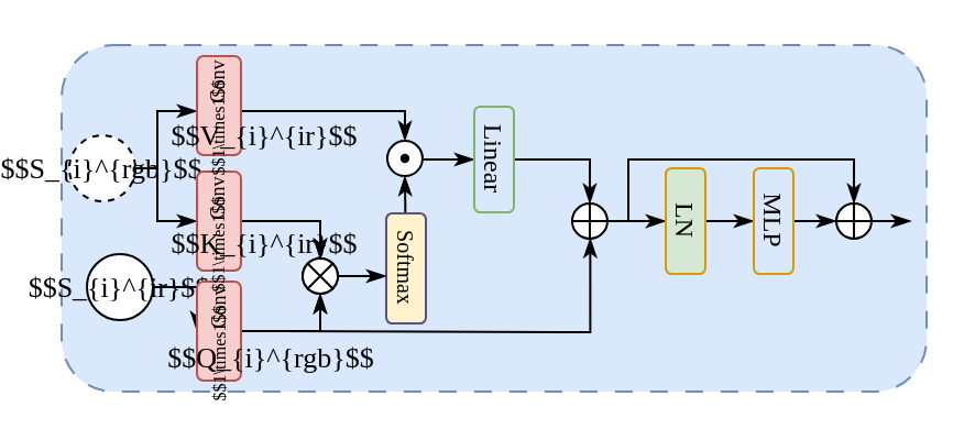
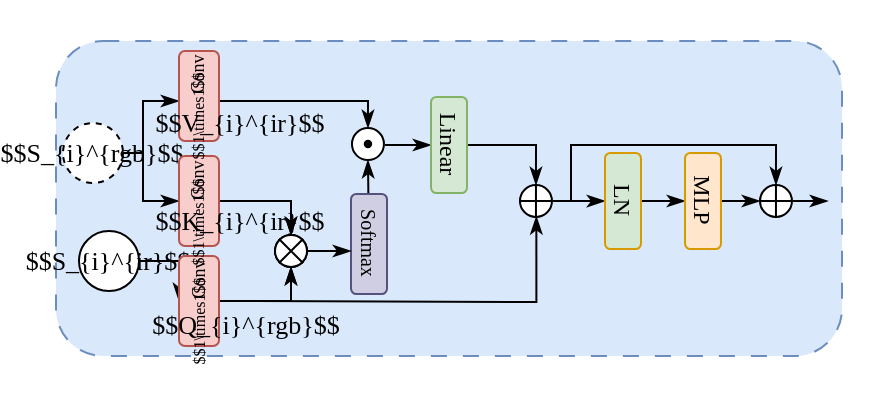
  <mxCell id="0" />
  <mxCell id="1" parent="0" />
  <mxCell id="2" value="" style="rounded=1;whiteSpace=wrap;html=1;fillColor=#dae8fc;fontFamily=Times New Roman;strokeColor=#6c8ebf;dashed=1;dashPattern=8 8;" vertex="1" parent="1"><mxGeometry x="20.5" y="20" width="393" height="157.5" as="geometry" /></mxCell>
  <mxCell id="3" style="edgeStyle=orthogonalEdgeStyle;shape=connector;rounded=0;orthogonalLoop=1;jettySize=auto;html=1;entryX=0.5;entryY=0;entryDx=0;entryDy=0;strokeColor=default;align=center;verticalAlign=middle;fontFamily=Helvetica;fontSize=11;fontColor=default;labelBackgroundColor=default;endArrow=classicThin;endFill=1;" edge="1" parent="1" target="28"><mxGeometry relative="1" as="geometry"><Array as="points"><mxPoint x="176" y="50" /></Array><mxPoint x="102" y="50" as="sourcePoint" /></mxGeometry></mxCell>
  <mxCell id="4" style="edgeStyle=orthogonalEdgeStyle;shape=connector;rounded=0;orthogonalLoop=1;jettySize=auto;html=1;entryX=0.5;entryY=0;entryDx=0;entryDy=0;strokeColor=default;align=center;verticalAlign=middle;fontFamily=Times New Roman;fontSize=11;fontColor=default;labelBackgroundColor=default;endArrow=classicThin;endFill=1;" edge="1" parent="1" target="17"><mxGeometry relative="1" as="geometry"><mxPoint x="138" y="115" as="targetPoint" /><Array as="points"><mxPoint x="138" y="100" /></Array><mxPoint x="102" y="100" as="sourcePoint" /></mxGeometry></mxCell>
  <mxCell id="5" style="edgeStyle=orthogonalEdgeStyle;shape=connector;rounded=0;orthogonalLoop=1;jettySize=auto;html=1;entryX=0.5;entryY=1;entryDx=0;entryDy=0;strokeColor=default;align=center;verticalAlign=middle;fontFamily=Times New Roman;fontSize=11;fontColor=default;labelBackgroundColor=default;endArrow=classicThin;endFill=1;" edge="1" parent="1" target="17"><mxGeometry relative="1" as="geometry"><mxPoint x="138" y="135" as="targetPoint" /><Array as="points"><mxPoint x="138" y="150" /></Array><mxPoint x="102" y="150" as="sourcePoint" /></mxGeometry></mxCell>
  <mxCell id="6" style="shape=connector;rounded=0;orthogonalLoop=1;jettySize=auto;html=1;entryX=0.5;entryY=1;entryDx=0;entryDy=0;strokeColor=default;align=center;verticalAlign=middle;fontFamily=Helvetica;fontSize=11;fontColor=default;labelBackgroundColor=default;endArrow=classicThin;endFill=1;" edge="1" parent="1" source="7" target="28"><mxGeometry relative="1" as="geometry" /></mxCell>
- <mxCell id="7" value="Softmax" style="rounded=1;whiteSpace=wrap;html=1;horizontal=0;flipV=0;flipH=0;rotation=-180;fontFamily=Times New Roman;fillColor=#fff2cc;strokeColor=#56517e;spacingTop=-2;fontSize=10;" vertex="1" parent="1"><mxGeometry x="168" y="96.5" width="18" height="50" as="geometry" /></mxCell>
+ <mxCell id="7" value="Softmax" style="rounded=1;whiteSpace=wrap;html=1;horizontal=0;flipV=0;flipH=0;rotation=-180;fontFamily=Times New Roman;fillColor=#d0cee2;strokeColor=#56517e;spacingTop=-2;fontSize=10;" vertex="1" parent="1"><mxGeometry x="168" y="96.5" width="18" height="50" as="geometry" /></mxCell>
  <mxCell id="8" style="shape=connector;rounded=0;orthogonalLoop=1;jettySize=auto;html=1;entryX=1;entryY=0.5;entryDx=0;entryDy=0;strokeColor=default;align=center;verticalAlign=middle;fontFamily=Times New Roman;fontSize=11;fontColor=default;labelBackgroundColor=default;endArrow=classicThin;endFill=1;exitX=1;exitY=0.5;exitDx=0;exitDy=0;" edge="1" parent="1" target="10"><mxGeometry relative="1" as="geometry"><mxPoint x="185" y="72" as="sourcePoint" /><mxPoint x="206" y="72" as="targetPoint" /></mxGeometry></mxCell>
  <mxCell id="9" style="edgeStyle=orthogonalEdgeStyle;shape=connector;rounded=0;orthogonalLoop=1;jettySize=auto;html=1;entryX=0.5;entryY=0;entryDx=0;entryDy=0;strokeColor=default;align=center;verticalAlign=middle;fontFamily=Times New Roman;fontSize=11;fontColor=default;labelBackgroundColor=default;endArrow=classicThin;endFill=1;" edge="1" parent="1" source="10" target="20"><mxGeometry relative="1" as="geometry" /></mxCell>
- <mxCell id="10" value="Linear" style="rounded=1;whiteSpace=wrap;html=1;horizontal=0;rotation=-180;fontFamily=Times New Roman;fillColor=#dae8fc;strokeColor=#82b366;" vertex="1" parent="1"><mxGeometry x="208" y="48" width="18" height="48" as="geometry" /></mxCell>
+ <mxCell id="10" value="Linear" style="rounded=1;whiteSpace=wrap;html=1;horizontal=0;rotation=-180;fontFamily=Times New Roman;fillColor=#d5e8d4;strokeColor=#82b366;" vertex="1" parent="1"><mxGeometry x="208" y="48" width="18" height="48" as="geometry" /></mxCell>
  <mxCell id="11" style="edgeStyle=orthogonalEdgeStyle;shape=connector;rounded=0;orthogonalLoop=1;jettySize=auto;html=1;entryX=1;entryY=0.5;entryDx=0;entryDy=0;strokeColor=default;align=center;verticalAlign=middle;fontFamily=Times New Roman;fontSize=11;fontColor=default;labelBackgroundColor=default;endArrow=classicThin;endFill=1;" edge="1" parent="1" target="13"><mxGeometry relative="1" as="geometry"><mxPoint x="268" y="100.014" as="sourcePoint" /></mxGeometry></mxCell>
  <mxCell id="12" style="edgeStyle=orthogonalEdgeStyle;shape=connector;rounded=0;orthogonalLoop=1;jettySize=auto;html=1;entryX=1;entryY=0.5;entryDx=0;entryDy=0;strokeColor=default;align=center;verticalAlign=middle;fontFamily=Times New Roman;fontSize=11;fontColor=default;labelBackgroundColor=default;endArrow=classicThin;endFill=1;" edge="1" parent="1" source="13" target="15"><mxGeometry relative="1" as="geometry" /></mxCell>
  <mxCell id="13" value="LN" style="rounded=1;whiteSpace=wrap;html=1;fontFamily=Times New Roman;horizontal=0;rotation=-180;fillColor=#d5e8d4;strokeColor=#d79b00;" vertex="1" parent="1"><mxGeometry x="295" y="76" width="18" height="48" as="geometry" /></mxCell>
  <mxCell id="14" style="edgeStyle=orthogonalEdgeStyle;shape=connector;rounded=0;orthogonalLoop=1;jettySize=auto;html=1;entryX=0;entryY=0.5;entryDx=0;entryDy=0;strokeColor=default;align=center;verticalAlign=middle;fontFamily=Times New Roman;fontSize=11;fontColor=default;labelBackgroundColor=default;endArrow=classicThin;endFill=1;" edge="1" parent="1"><mxGeometry relative="1" as="geometry"><mxPoint x="353" y="100" as="sourcePoint" /><mxPoint x="372.48" y="100" as="targetPoint" /></mxGeometry></mxCell>
- <mxCell id="15" value="MLP" style="rounded=1;whiteSpace=wrap;html=1;fontFamily=Times New Roman;horizontal=0;rotation=-180;fillColor=#dae8fc;strokeColor=#d79b00;" vertex="1" parent="1"><mxGeometry x="335" y="76" width="18" height="48" as="geometry" /></mxCell>
+ <mxCell id="15" value="MLP" style="rounded=1;whiteSpace=wrap;html=1;fontFamily=Times New Roman;horizontal=0;rotation=-180;fillColor=#ffe6cc;strokeColor=#d79b00;" vertex="1" parent="1"><mxGeometry x="335" y="76" width="18" height="48" as="geometry" /></mxCell>
  <mxCell id="16" value="" style="group;fontFamily=Times New Roman;" vertex="1" connectable="0" parent="1"><mxGeometry x="130" y="117" width="16" height="16" as="geometry" /></mxCell>
  <mxCell id="17" value="" style="ellipse;whiteSpace=wrap;html=1;aspect=fixed;fontFamily=Times New Roman;" vertex="1" parent="16"><mxGeometry width="16" height="16" as="geometry" /></mxCell>
  <mxCell id="18" value="" style="shape=umlDestroy;whiteSpace=wrap;html=1;strokeWidth=1;targetShapes=umlLifeline;fontFamily=Times New Roman;fontSize=11;fontColor=default;labelBackgroundColor=default;" vertex="1" parent="16"><mxGeometry x="2.004" y="2.004" width="12" height="12" as="geometry" /></mxCell>
  <mxCell id="19" style="edgeStyle=orthogonalEdgeStyle;shape=connector;rounded=0;orthogonalLoop=1;jettySize=auto;html=1;entryX=0.5;entryY=0;entryDx=0;entryDy=0;strokeColor=default;align=center;verticalAlign=middle;fontFamily=Times New Roman;fontSize=11;fontColor=default;labelBackgroundColor=default;endArrow=classicThin;endFill=1;" edge="1" parent="1" source="20" target="22"><mxGeometry relative="1" as="geometry"><Array as="points"><mxPoint x="278" y="100" /><mxPoint x="278" y="72" /><mxPoint x="380" y="72" /></Array></mxGeometry></mxCell>
  <mxCell id="20" value="" style="ellipse;whiteSpace=wrap;html=1;aspect=fixed;container=0;fontFamily=Times New Roman;" vertex="1" parent="1"><mxGeometry x="252.48" y="92" width="16" height="16" as="geometry" /></mxCell>
  <mxCell id="21" value="" style="shape=umlDestroy;whiteSpace=wrap;html=1;strokeWidth=1;targetShapes=umlLifeline;fontFamily=Times New Roman;fontSize=11;fontColor=default;labelBackgroundColor=default;container=0;rotation=45;" vertex="1" parent="1"><mxGeometry x="254.484" y="94" width="12" height="12" as="geometry" /></mxCell>
  <mxCell id="22" value="" style="ellipse;whiteSpace=wrap;html=1;aspect=fixed;container=0;fontFamily=Times New Roman;" vertex="1" parent="1"><mxGeometry x="372.48" y="92" width="16" height="16" as="geometry" /></mxCell>
  <mxCell id="23" value="" style="shape=umlDestroy;whiteSpace=wrap;html=1;strokeWidth=1;targetShapes=umlLifeline;fontFamily=Times New Roman;fontSize=11;fontColor=default;labelBackgroundColor=default;container=0;rotation=45;" vertex="1" parent="1"><mxGeometry x="374.484" y="94.004" width="12" height="12" as="geometry" /></mxCell>
  <mxCell id="24" style="edgeStyle=orthogonalEdgeStyle;shape=connector;rounded=0;orthogonalLoop=1;jettySize=auto;html=1;entryX=1;entryY=0.5;entryDx=0;entryDy=0;strokeColor=default;align=center;verticalAlign=middle;fontFamily=Times New Roman;fontSize=11;fontColor=default;labelBackgroundColor=default;endArrow=classicThin;endFill=1;" edge="1" parent="1"><mxGeometry relative="1" as="geometry"><mxPoint x="146.004" y="125" as="sourcePoint" /><mxPoint x="168" y="125" as="targetPoint" /></mxGeometry></mxCell>
  <mxCell id="25" style="edgeStyle=orthogonalEdgeStyle;shape=connector;rounded=0;orthogonalLoop=1;jettySize=auto;html=1;entryX=0;entryY=0.5;entryDx=0;entryDy=0;strokeColor=default;align=center;verticalAlign=middle;fontFamily=Times New Roman;fontSize=11;fontColor=default;labelBackgroundColor=default;endArrow=classicThin;endFill=1;" edge="1" parent="1"><mxGeometry relative="1" as="geometry"><mxPoint x="387" y="100" as="sourcePoint" /><mxPoint x="406.48" y="100" as="targetPoint" /></mxGeometry></mxCell>
  <mxCell id="26" style="edgeStyle=orthogonalEdgeStyle;shape=connector;rounded=0;orthogonalLoop=1;jettySize=auto;html=1;entryX=0.963;entryY=0.94;entryDx=0;entryDy=0;entryPerimeter=0;strokeColor=default;align=center;verticalAlign=middle;fontFamily=Helvetica;fontSize=11;fontColor=default;labelBackgroundColor=default;endArrow=classicThin;endFill=1;" edge="1" parent="1" target="21"><mxGeometry relative="1" as="geometry"><mxPoint x="102" y="150" as="sourcePoint" /></mxGeometry></mxCell>
  <mxCell id="27" value="" style="group;fontFamily=Times New Roman;" vertex="1" connectable="0" parent="1"><mxGeometry x="167.998" y="63.028" width="18.482" height="18.482" as="geometry" /></mxCell>
  <mxCell id="28" value="" style="ellipse;whiteSpace=wrap;html=1;aspect=fixed;container=0;fontFamily=Times New Roman;" vertex="1" parent="27"><mxGeometry x="0.482" y="0.482" width="16" height="16" as="geometry" /></mxCell>
  <mxCell id="29" value="" style="shape=waypoint;sketch=0;fillStyle=solid;size=6;pointerEvents=1;points=[];fillColor=none;resizable=0;rotatable=0;perimeter=centerPerimeter;snapToPoint=1;fontFamily=Times New Roman;fontSize=11;fontColor=default;labelBackgroundColor=default;strokeWidth=0.1;" vertex="1" parent="27"><mxGeometry x="-1.518" y="-1.518" width="20" height="20" as="geometry" /></mxCell>
  <mxCell id="30" value="" style="group" vertex="1" connectable="0" parent="1"><mxGeometry x="24" y="22" width="122" height="153.5" as="geometry" /></mxCell>
  <mxCell id="31" style="edgeStyle=orthogonalEdgeStyle;shape=connector;rounded=0;orthogonalLoop=1;jettySize=auto;html=1;entryX=0;entryY=0.5;entryDx=0;entryDy=0;strokeColor=default;align=center;verticalAlign=middle;fontFamily=Helvetica;fontSize=11;fontColor=default;labelBackgroundColor=default;endArrow=classicThin;endFill=1;" edge="1" parent="30"><mxGeometry relative="1" as="geometry"><mxPoint x="32" y="54" as="sourcePoint" /><mxPoint x="58" y="28" as="targetPoint" /><Array as="points"><mxPoint x="40" y="54" /><mxPoint x="40" y="28" /></Array></mxGeometry></mxCell>
  <mxCell id="32" style="edgeStyle=orthogonalEdgeStyle;shape=connector;rounded=0;orthogonalLoop=1;jettySize=auto;html=1;entryX=0;entryY=0.5;entryDx=0;entryDy=0;strokeColor=default;align=center;verticalAlign=middle;fontFamily=Helvetica;fontSize=11;fontColor=default;labelBackgroundColor=default;endArrow=classicThin;endFill=1;" edge="1" parent="30"><mxGeometry relative="1" as="geometry"><mxPoint x="30" y="54" as="sourcePoint" /><mxPoint x="58" y="78" as="targetPoint" /><Array as="points"><mxPoint x="40" y="54" /><mxPoint x="40" y="78" /></Array></mxGeometry></mxCell>
  <mxCell id="33" value="$$S_{i}^{rgb}$$" style="ellipse;whiteSpace=wrap;html=1;aspect=fixed;fontFamily=Times New Roman;fontStyle=0;fontSize=13;dashed=1;" vertex="1" parent="30"><mxGeometry y="39" width="30" height="30" as="geometry" /></mxCell>
  <mxCell id="34" style="edgeStyle=orthogonalEdgeStyle;shape=connector;rounded=0;orthogonalLoop=1;jettySize=auto;html=1;entryX=0;entryY=0.5;entryDx=0;entryDy=0;strokeColor=default;align=center;verticalAlign=middle;fontFamily=Times New Roman;fontSize=11;fontColor=default;labelBackgroundColor=default;endArrow=classicThin;endFill=1;" edge="1" parent="30" source="35" target="40"><mxGeometry relative="1" as="geometry" /></mxCell>
  <mxCell id="35" value="&lt;span style=&quot;font-weight: normal;&quot;&gt;$$S_{i}^{ir}$$&lt;/span&gt;" style="ellipse;whiteSpace=wrap;html=1;aspect=fixed;fontFamily=Times New Roman;fontStyle=1;fontSize=13;" vertex="1" parent="30"><mxGeometry x="8" y="93" width="30" height="30" as="geometry" /></mxCell>
  <mxCell id="36" value="" style="rounded=1;whiteSpace=wrap;html=1;fontFamily=Times New Roman;fillColor=#f8cecc;strokeColor=#b85450;horizontal=0;" vertex="1" parent="30"><mxGeometry x="58" y="3" width="20" height="45" as="geometry" /></mxCell>
  <mxCell id="37" style="edgeStyle=orthogonalEdgeStyle;shape=connector;rounded=0;orthogonalLoop=1;jettySize=auto;html=1;entryX=0.5;entryY=0;entryDx=0;entryDy=0;strokeColor=default;align=center;verticalAlign=middle;fontFamily=Times New Roman;fontSize=11;fontColor=default;labelBackgroundColor=default;endArrow=classicThin;endFill=1;" edge="1" parent="30" source="38" target="42"><mxGeometry relative="1" as="geometry"><mxPoint x="114" y="93" as="targetPoint" /><Array as="points"><mxPoint x="114" y="78" /></Array></mxGeometry></mxCell>
  <mxCell id="38" value="" style="rounded=1;whiteSpace=wrap;html=1;fontFamily=Times New Roman;fillColor=#f8cecc;strokeColor=#b85450;" vertex="1" parent="30"><mxGeometry x="58" y="55.5" width="20" height="45" as="geometry" /></mxCell>
  <mxCell id="39" style="edgeStyle=orthogonalEdgeStyle;shape=connector;rounded=0;orthogonalLoop=1;jettySize=auto;html=1;entryX=0.5;entryY=1;entryDx=0;entryDy=0;strokeColor=default;align=center;verticalAlign=middle;fontFamily=Times New Roman;fontSize=11;fontColor=default;labelBackgroundColor=default;endArrow=classicThin;endFill=1;" edge="1" parent="30" source="40" target="42"><mxGeometry relative="1" as="geometry"><mxPoint x="114" y="113" as="targetPoint" /><Array as="points"><mxPoint x="114" y="128" /></Array></mxGeometry></mxCell>
  <mxCell id="40" value="" style="rounded=1;whiteSpace=wrap;html=1;fontFamily=Times New Roman;fillColor=#f8cecc;strokeColor=#b85450;" vertex="1" parent="30"><mxGeometry x="58" y="105.5" width="20" height="45" as="geometry" /></mxCell>
  <mxCell id="41" value="" style="group;fontFamily=Times New Roman;" vertex="1" connectable="0" parent="30"><mxGeometry x="106" y="95" width="16" height="16" as="geometry" /></mxCell>
  <mxCell id="42" value="" style="ellipse;whiteSpace=wrap;html=1;aspect=fixed;fontFamily=Times New Roman;" vertex="1" parent="41"><mxGeometry width="16" height="16" as="geometry" /></mxCell>
  <mxCell id="43" value="" style="shape=umlDestroy;whiteSpace=wrap;html=1;strokeWidth=1;targetShapes=umlLifeline;fontFamily=Times New Roman;fontSize=11;fontColor=default;labelBackgroundColor=default;" vertex="1" parent="41"><mxGeometry x="2.004" y="2.004" width="12" height="12" as="geometry" /></mxCell>
  <mxCell id="44" value="" style="group" vertex="1" connectable="0" parent="30"><mxGeometry x="58" width="20" height="51" as="geometry" /></mxCell>
  <mxCell id="45" value="&lt;span style=&quot;font-family: &amp;quot;Times New Roman&amp;quot;;&quot;&gt;$$1\times1$$&lt;/span&gt;" style="text;html=1;align=center;verticalAlign=middle;whiteSpace=wrap;rounded=0;fontFamily=Helvetica;fontSize=8;fontColor=default;labelBackgroundColor=none;rotation=-90;" vertex="1" parent="44"><mxGeometry x="-5" y="26" width="30" height="20" as="geometry" /></mxCell>
  <mxCell id="46" value="Conv" style="text;html=1;align=center;verticalAlign=middle;whiteSpace=wrap;rounded=0;fontFamily=Times New Roman;fontSize=9;fontColor=default;labelBackgroundColor=none;rotation=-90;" vertex="1" parent="44"><mxGeometry x="-5" y="5" width="30" height="20" as="geometry" /></mxCell>
  <mxCell id="47" value="" style="group" vertex="1" connectable="0" parent="30"><mxGeometry x="58" y="53" width="20" height="51" as="geometry" /></mxCell>
  <mxCell id="48" value="&lt;span style=&quot;font-family: &amp;quot;Times New Roman&amp;quot;;&quot;&gt;$$1\times1$$&lt;/span&gt;" style="text;html=1;align=center;verticalAlign=middle;whiteSpace=wrap;rounded=0;fontFamily=Helvetica;fontSize=8;fontColor=default;labelBackgroundColor=none;rotation=-90;" vertex="1" parent="47"><mxGeometry x="-5" y="26" width="30" height="20" as="geometry" /></mxCell>
  <mxCell id="49" value="Conv" style="text;html=1;align=center;verticalAlign=middle;whiteSpace=wrap;rounded=0;fontFamily=Times New Roman;fontSize=9;fontColor=default;labelBackgroundColor=none;rotation=-90;" vertex="1" parent="47"><mxGeometry x="-5" y="5" width="30" height="20" as="geometry" /></mxCell>
  <mxCell id="50" value="" style="group" vertex="1" connectable="0" parent="30"><mxGeometry x="58" y="102.5" width="20" height="51" as="geometry" /></mxCell>
  <mxCell id="51" value="&lt;span style=&quot;font-family: &amp;quot;Times New Roman&amp;quot;;&quot;&gt;$$1\times1$$&lt;/span&gt;" style="text;html=1;align=center;verticalAlign=middle;whiteSpace=wrap;rounded=0;fontFamily=Helvetica;fontSize=8;fontColor=default;labelBackgroundColor=none;rotation=-90;" vertex="1" parent="50"><mxGeometry x="-5" y="26" width="30" height="20" as="geometry" /></mxCell>
  <mxCell id="52" value="Conv" style="text;html=1;align=center;verticalAlign=middle;whiteSpace=wrap;rounded=0;fontFamily=Times New Roman;fontSize=9;fontColor=default;labelBackgroundColor=none;rotation=-90;" vertex="1" parent="50"><mxGeometry x="-5" y="5" width="30" height="20" as="geometry" /></mxCell>
  <mxCell id="53" value="&lt;span style=&quot;font-size: 13px;&quot;&gt;$$Q_{i}^{rgb}$$&lt;/span&gt;" style="text;html=1;align=center;verticalAlign=middle;whiteSpace=wrap;rounded=0;fontFamily=Times New Roman;fontSize=11;fontColor=default;labelBackgroundColor=none;" vertex="1" parent="30"><mxGeometry x="84" y="129.5" width="16" height="20" as="geometry" /></mxCell>
  <mxCell id="54" value="&lt;span style=&quot;font-size: 13px;&quot;&gt;$$K_{i}^{ir}$$&lt;/span&gt;" style="text;html=1;align=center;verticalAlign=middle;whiteSpace=wrap;rounded=0;fontFamily=Times New Roman;fontSize=11;fontColor=default;labelBackgroundColor=none;" vertex="1" parent="30"><mxGeometry x="81" y="78.49" width="16" height="20" as="geometry" /></mxCell>
  <mxCell id="55" value="&lt;span style=&quot;font-size: 13px;&quot;&gt;$$V_{i}^{ir}$$&lt;/span&gt;" style="text;html=1;align=center;verticalAlign=middle;whiteSpace=wrap;rounded=0;fontFamily=Times New Roman;fontSize=11;fontColor=default;labelBackgroundColor=none;" vertex="1" parent="30"><mxGeometry x="81" y="29" width="16" height="20" as="geometry" /></mxCell>
